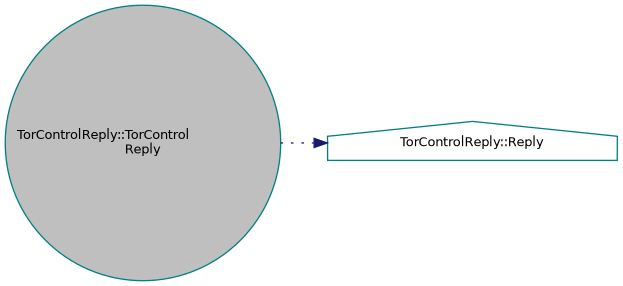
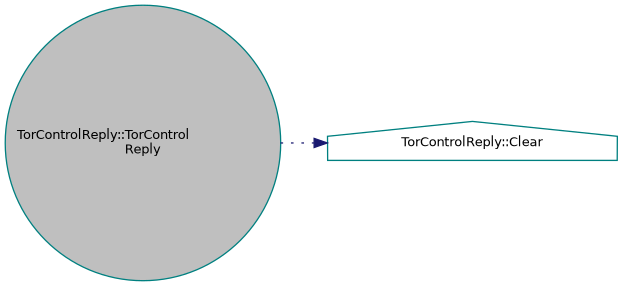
  digraph {
    rankdir=LR
    fontname="DejaVu Sans"
    node [color=teal fontname="DejaVu Sans" fontsize=10 style=filled]
    n1 [fillcolor=grey75 fontcolor=black height=0.2 label="TorControlReply::TorControl\lReply" shape=circle width=0.4]
-   n2 [fillcolor=white height=0.2 label="TorControlReply::Reply" shape=house width=0.4]
+   n2 [fillcolor=white height=0.2 label="TorControlReply::Clear" shape=house width=0.4]
    n1 -> n2 [color=midnightblue fontname="DejaVu Sans" fontsize=10 labelfontname=Helvetica labelfontsize=10 style=dotted]
  }
